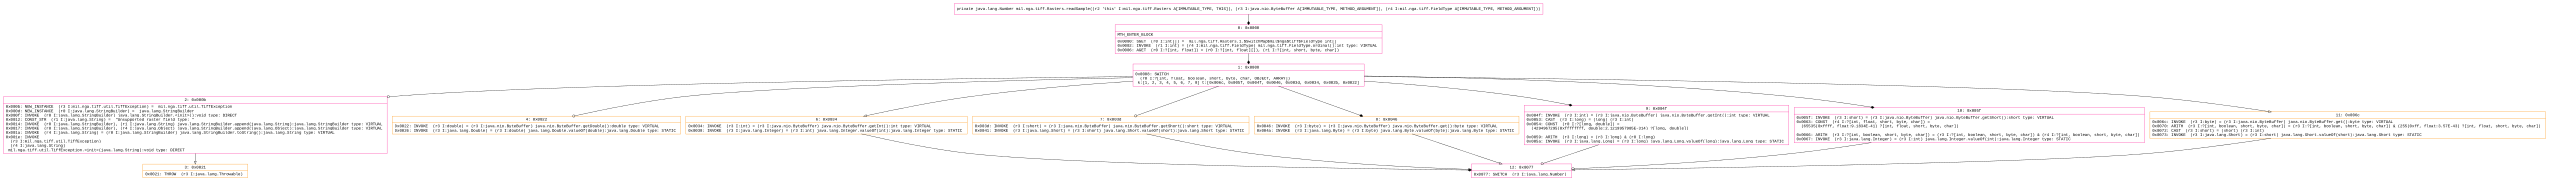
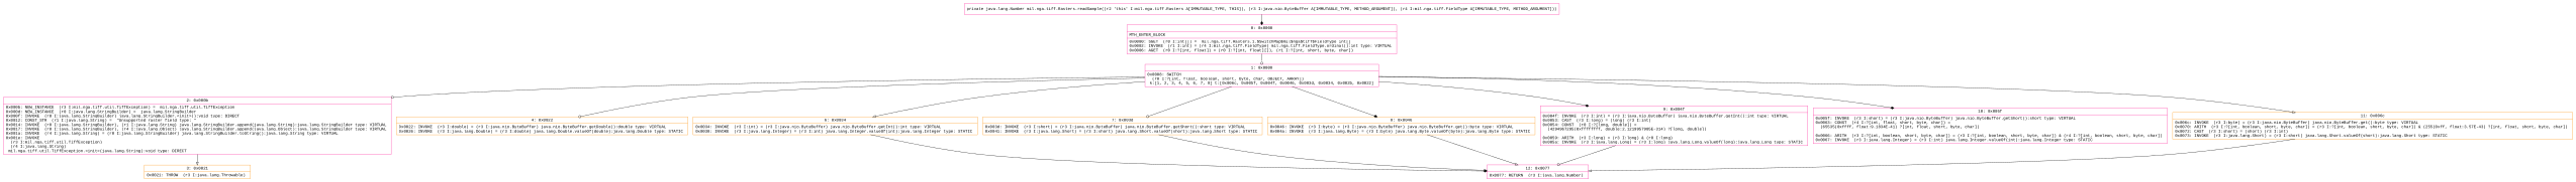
  digraph {
    fontname="Liberation Mono"
    node [color=deeppink fontname="Liberation Mono" shape=record]
    edge [arrowhead=diamond fontname="Liberation Mono"]
    n1 [label="{0\:\ 0x0000|MTH_ENTER_BLOCK\l|0x0000: SGET  (r0 I:int[]) =  mil.nga.tiff.Rasters.1.$SwitchMap$mil$nga$tiff$FieldType int[] \l0x0002: INVOKE  (r1 I:int) = (r4 I:mil.nga.tiff.FieldType) mil.nga.tiff.FieldType.ordinal():int type: VIRTUAL \l0x0006: AGET  (r0 I:?[int, float]) = (r0 I:?[int, float][]), (r1 I:?[int, short, byte, char]) \l}"]
    n2 [label="{1\:\ 0x0008|0x0008: SWITCH  \l  (r0 I:?[int, float, boolean, short, byte, char, OBJECT, ARRAY])\l k:[1, 2, 3, 4, 5, 6, 7, 8] t:[0x006c, 0x005f, 0x004f, 0x0046, 0x003d, 0x0034, 0x002b, 0x0022] \l}"]
    n3 [label="{2\:\ 0x000b|0x000b: NEW_INSTANCE  (r3 I:mil.nga.tiff.util.TiffException) =  mil.nga.tiff.util.TiffException \l0x000d: NEW_INSTANCE  (r0 I:java.lang.StringBuilder) =  java.lang.StringBuilder \l0x000f: INVOKE  (r0 I:java.lang.StringBuilder) java.lang.StringBuilder.\<init\>():void type: DIRECT \l0x0012: CONST_STR  (r1 I:java.lang.String) =  \"Unsupported raster field type: \" \l0x0014: INVOKE  (r0 I:java.lang.StringBuilder), (r1 I:java.lang.String) java.lang.StringBuilder.append(java.lang.String):java.lang.StringBuilder type: VIRTUAL \l0x0017: INVOKE  (r0 I:java.lang.StringBuilder), (r4 I:java.lang.Object) java.lang.StringBuilder.append(java.lang.Object):java.lang.StringBuilder type: VIRTUAL \l0x001a: INVOKE  (r4 I:java.lang.String) = (r0 I:java.lang.StringBuilder) java.lang.StringBuilder.toString():java.lang.String type: VIRTUAL \l0x001e: INVOKE  \l  (r3 I:mil.nga.tiff.util.TiffException)\l  (r4 I:java.lang.String)\l mil.nga.tiff.util.TiffException.\<init\>(java.lang.String):void type: DIRECT \l}"]
    n4 [color=darkorange label="{4\:\ 0x0022|0x0022: INVOKE  (r3 I:double) = (r3 I:java.nio.ByteBuffer) java.nio.ByteBuffer.getDouble():double type: VIRTUAL \l0x0026: INVOKE  (r3 I:java.lang.Double) = (r3 I:double) java.lang.Double.valueOf(double):java.lang.Double type: STATIC \l}"]
    n5 [color=darkorange label="{6\:\ 0x0034|0x0034: INVOKE  (r3 I:int) = (r3 I:java.nio.ByteBuffer) java.nio.ByteBuffer.getInt():int type: VIRTUAL \l0x0038: INVOKE  (r3 I:java.lang.Integer) = (r3 I:int) java.lang.Integer.valueOf(int):java.lang.Integer type: STATIC \l}"]
    n6 [color=darkorange label="{7\:\ 0x003d|0x003d: INVOKE  (r3 I:short) = (r3 I:java.nio.ByteBuffer) java.nio.ByteBuffer.getShort():short type: VIRTUAL \l0x0041: INVOKE  (r3 I:java.lang.Short) = (r3 I:short) java.lang.Short.valueOf(short):java.lang.Short type: STATIC \l}"]
    n7 [color=darkorange label="{8\:\ 0x0046|0x0046: INVOKE  (r3 I:byte) = (r3 I:java.nio.ByteBuffer) java.nio.ByteBuffer.get():byte type: VIRTUAL \l0x004a: INVOKE  (r3 I:java.lang.Byte) = (r3 I:byte) java.lang.Byte.valueOf(byte):java.lang.Byte type: STATIC \l}"]
    n8 [label="{9\:\ 0x004f|0x004f: INVOKE  (r3 I:int) = (r3 I:java.nio.ByteBuffer) java.nio.ByteBuffer.getInt():int type: VIRTUAL \l0x0053: CAST  (r3 I:long) = (long) (r3 I:int) \l0x0054: CONST  (r0 I:?[long, double]) = \l  (4294967295(0xffffffff, double:2.1219957905E\-314) ?[long, double])\l \l0x0059: ARITH  (r3 I:long) = (r3 I:long) & (r0 I:long) \l0x005a: INVOKE  (r3 I:java.lang.Long) = (r3 I:long) java.lang.Long.valueOf(long):java.lang.Long type: STATIC \l}"]
    n9 [label="{10\:\ 0x005f|0x005f: INVOKE  (r3 I:short) = (r3 I:java.nio.ByteBuffer) java.nio.ByteBuffer.getShort():short type: VIRTUAL \l0x0063: CONST  (r4 I:?[int, float, short, byte, char]) = \l  (65535(0xffff, float:9.1834E\-41) ?[int, float, short, byte, char])\l \l0x0066: ARITH  (r3 I:?[int, boolean, short, byte, char]) = (r3 I:?[int, boolean, short, byte, char]) & (r4 I:?[int, boolean, short, byte, char]) \l0x0067: INVOKE  (r3 I:java.lang.Integer) = (r3 I:int) java.lang.Integer.valueOf(int):java.lang.Integer type: STATIC \l}"]
    n10 [color=darkorange label="{11\:\ 0x006c|0x006c: INVOKE  (r3 I:byte) = (r3 I:java.nio.ByteBuffer) java.nio.ByteBuffer.get():byte type: VIRTUAL \l0x0070: ARITH  (r3 I:?[int, boolean, short, byte, char]) = (r3 I:?[int, boolean, short, byte, char]) & (255(0xff, float:3.57E\-43) ?[int, float, short, byte, char]) \l0x0072: CAST  (r3 I:short) = (short) (r3 I:int) \l0x0073: INVOKE  (r3 I:java.lang.Short) = (r3 I:short) java.lang.Short.valueOf(short):java.lang.Short type: STATIC \l}"]
    n11 [color=darkorange label="{3\:\ 0x0021|0x0021: THROW  (r3 I:java.lang.Throwable) \l}"]
-   n12 [label="{12\:\ 0x0077|0x0077: SWITCH  (r3 I:java.lang.Number) \l}"]
+   n12 [label="{12\:\ 0x0077|0x0077: RETURN  (r3 I:java.lang.Number) \l}"]
    n13 [label="{private java.lang.Number mil.nga.tiff.Rasters.readSample((r2 'this' I:mil.nga.tiff.Rasters A[IMMUTABLE_TYPE, THIS]), (r3 I:java.nio.ByteBuffer A[IMMUTABLE_TYPE, METHOD_ARGUMENT]), (r4 I:mil.nga.tiff.FieldType A[IMMUTABLE_TYPE, METHOD_ARGUMENT])) }"]
-   n1 -> n2
+   n1 -> n2 [arrowhead=odot]
    n2 -> n3 [arrowhead=odot]
    n2 -> n4 [arrowhead=odot]
    n2 -> n5 [arrowhead=onormal]
    n2 -> n6 [arrowhead=odot]
    n2 -> n7
    n2 -> n8
    n2 -> n9
    n2 -> n10 [arrowhead=onormal]
    n3 -> n11 [arrowhead=onormal]
    n5 -> n12
    n6 -> n12 [arrowhead=onormal]
    n7 -> n12 [arrowhead=onormal]
    n8 -> n12 [arrowhead=odot]
-   n9 -> n12 [arrowhead=odot]
    n10 -> n12 [arrowhead=onormal]
    n13 -> n1
  }
